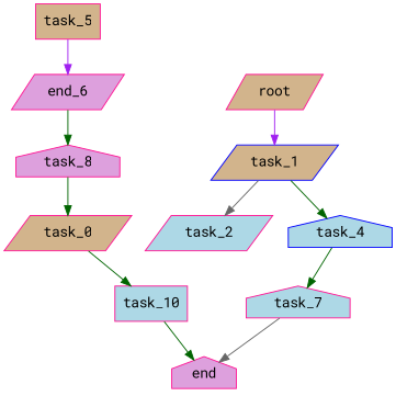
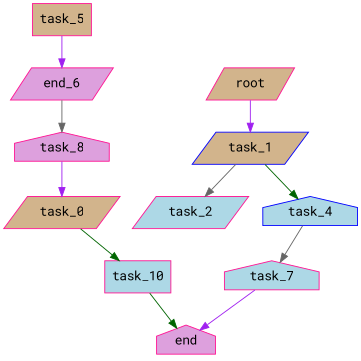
  digraph {
    fontname="Roboto Mono"
    node [color=deeppink fillcolor=tan fontname="Roboto Mono" shape=parallelogram style=filled]
    edge [color=darkgreen fontname="Roboto Mono"]
    task_1 [color=blue]
    root
    task_2 [fillcolor=lightblue]
    task_4 [color=blue fillcolor=lightblue shape=house]
    task_7 [fillcolor=lightblue shape=house]
    task_5 [shape=box]
    n7 [fillcolor=plum label=end_6]
    end [fillcolor=plum shape=house]
    task_8 [fillcolor=plum shape=house]
    n10 [label=task_0]
    task_10 [fillcolor=lightblue shape=box]
    task_1 -> task_2 [color=gray40]
    task_1 -> task_4
    root -> task_1 [color=purple]
-   task_4 -> task_7
-   task_7 -> end [color=gray40]
+   task_4 -> task_7 [color=gray40]
+   task_7 -> end [color=purple]
    task_5 -> n7 [color=purple]
-   n7 -> task_8
-   task_8 -> n10
+   n7 -> task_8 [color=gray40]
+   task_8 -> n10 [color=purple]
    n10 -> task_10
    task_10 -> end
  }
